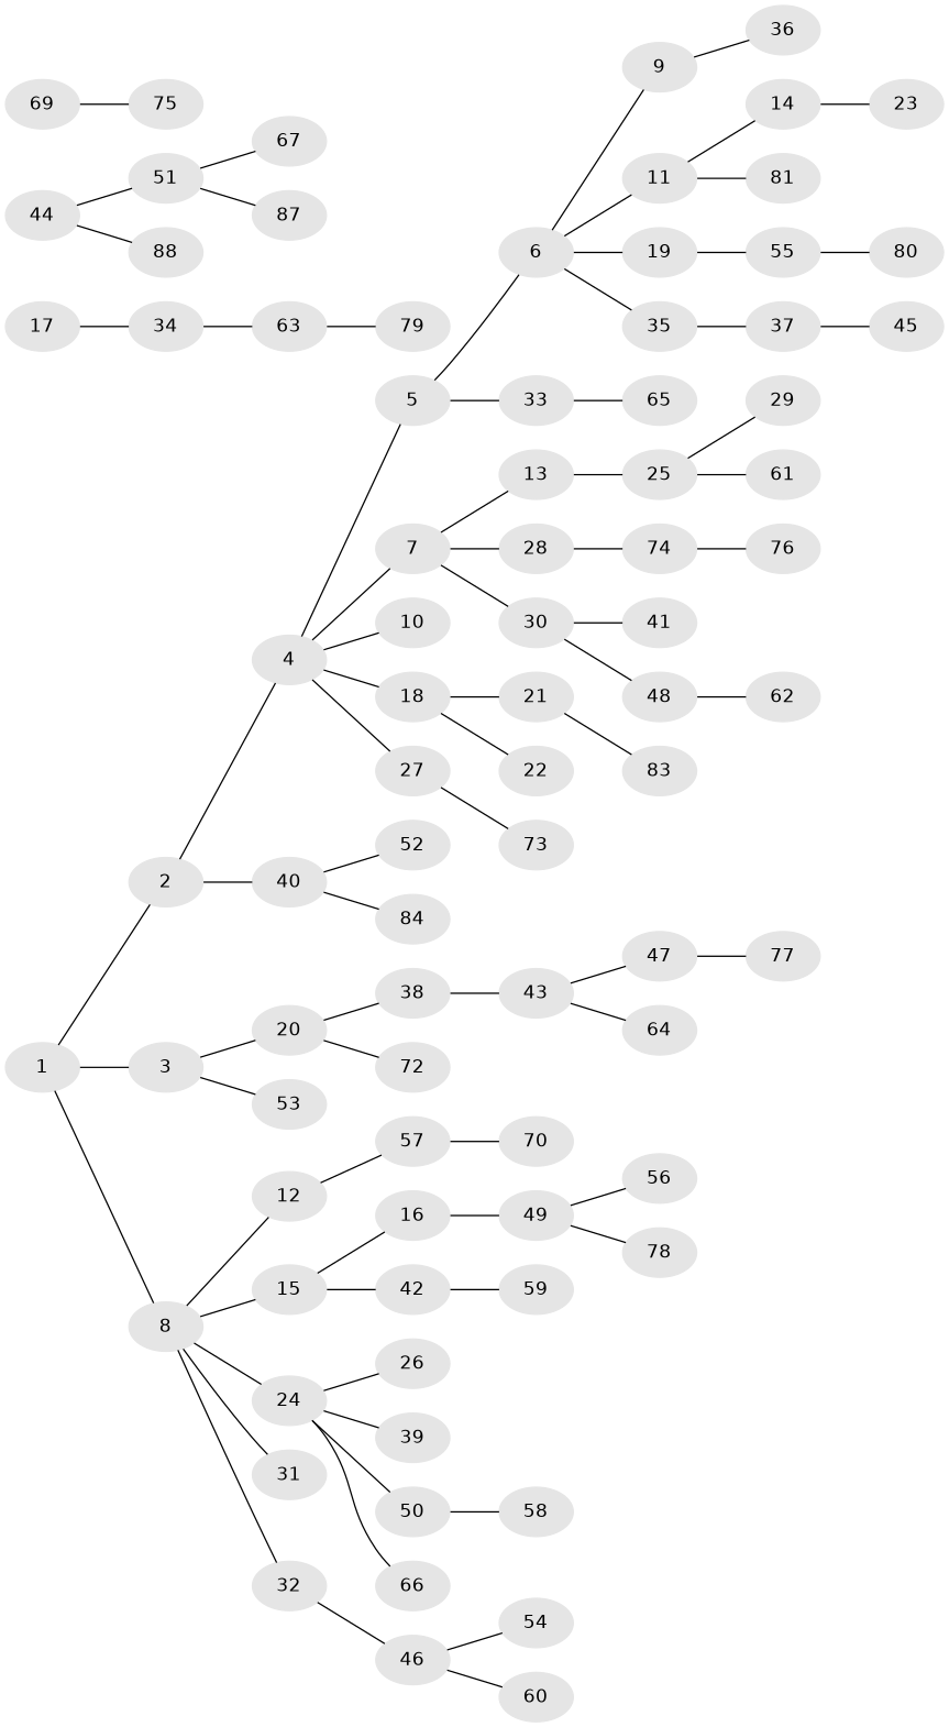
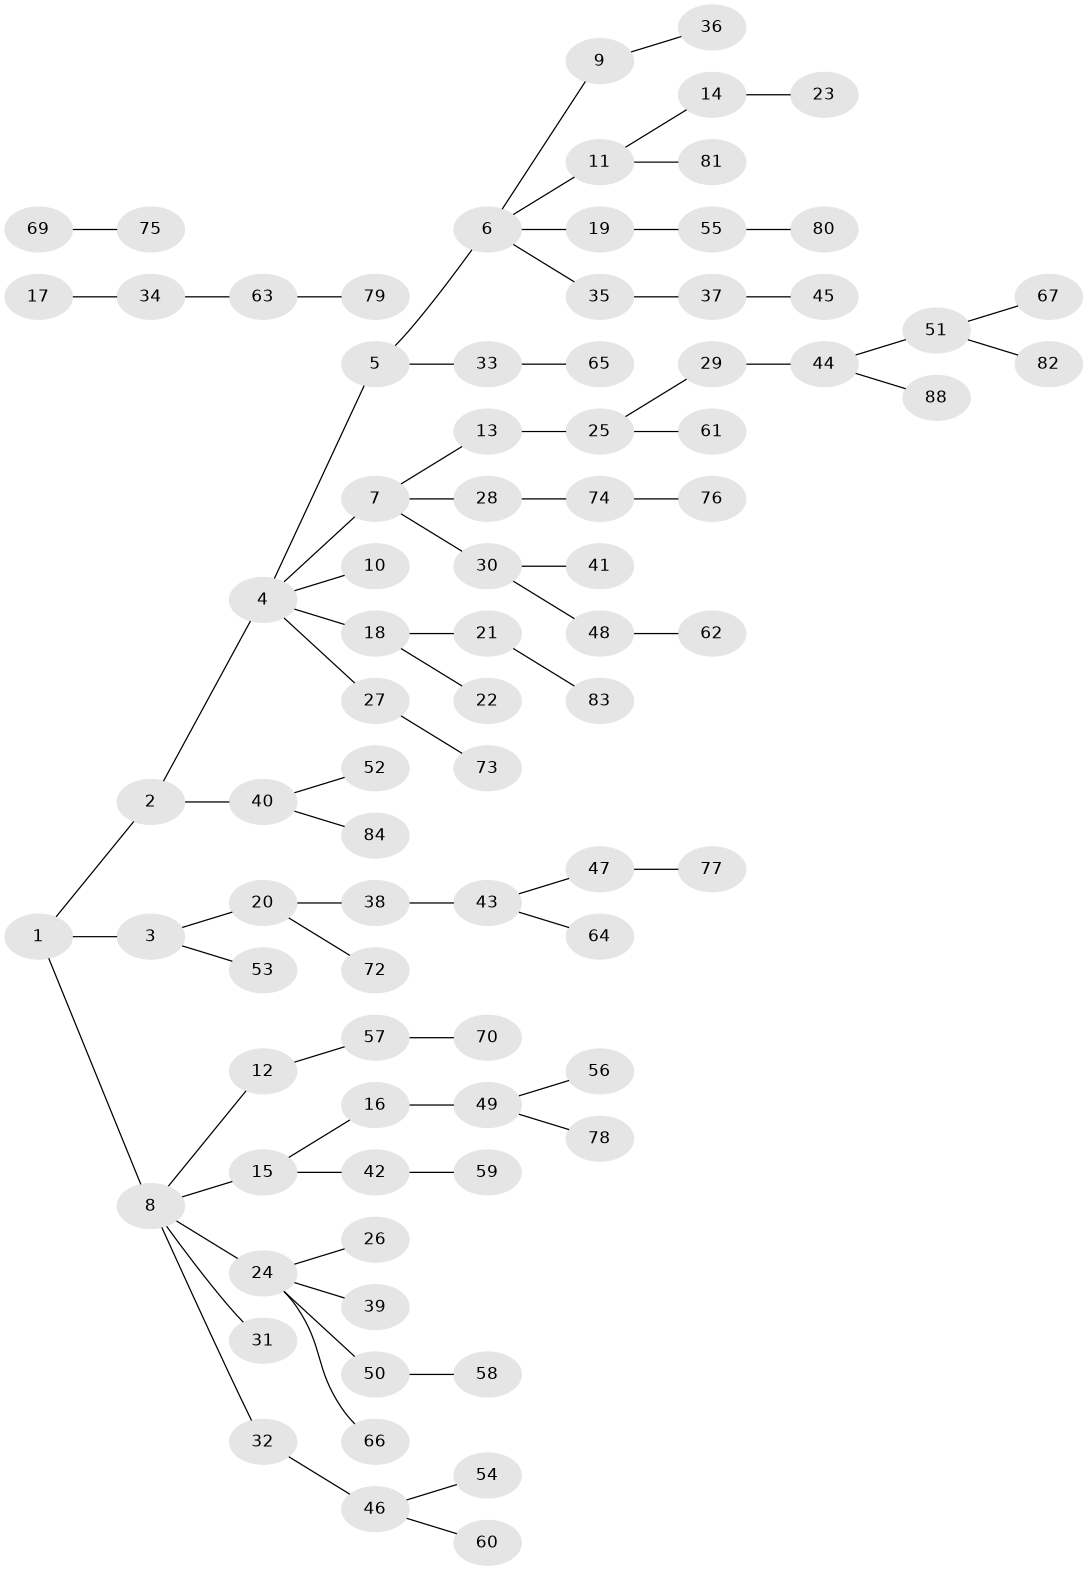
  graph {
    fontname="DejaVu Sans"
    rankdir=LR
    node [color=gray90 fontname="DejaVu Sans" style=filled]
    edge [fontname="DejaVu Sans"]
    1
    2
    3
    8
    4
    40
    20
    53
    12
    15
    24
    31
    32
    5
    7
    10
    18
    27
    52
    84
    38
    72
    6
    33
    13
    28
    30
    21
    22
    73
    9
    11
    19
    35
    65
    36
    14
    81
    55
    37
    25
    74
    41
    48
    57
    16
    42
    26
    39
    50
    66
    46
    23
    17
    34
    70
    29
    61
    49
    59
    56
    78
    63
    83
    80
    43
    58
    44
    76
    51
    n71 [label=88]
    62
    54
    60
    79
    45
    47
    64
    77
    67
-   82 [label=87]
+   82
    69
    75
    1 -- 2
    1 -- 3
    1 -- 8
    2 -- 4
    2 -- 40
    3 -- 20
    3 -- 53
    8 -- 12
    8 -- 15
    8 -- 24
    8 -- 31
    8 -- 32
    4 -- 5
    4 -- 7
    4 -- 10
    4 -- 18
    4 -- 27
    40 -- 52
    40 -- 84
    20 -- 38
    20 -- 72
    12 -- 57
    15 -- 16
    15 -- 42
    24 -- 26
    24 -- 39
    24 -- 50
    24 -- 66
    32 -- 46
    5 -- 6
    5 -- 33
    7 -- 13
    7 -- 28
    7 -- 30
    18 -- 21
    18 -- 22
    27 -- 73
    38 -- 43
    6 -- 9
    6 -- 11
    6 -- 19
    6 -- 35
    33 -- 65
    13 -- 25
    28 -- 74
    30 -- 41
    30 -- 48
    21 -- 83
    9 -- 36
    11 -- 14
    11 -- 81
    19 -- 55
    35 -- 37
    14 -- 23
    55 -- 80
    37 -- 45
    25 -- 29
    25 -- 61
    74 -- 76
    48 -- 62
    57 -- 70
    16 -- 49
    42 -- 59
    50 -- 58
    46 -- 54
    46 -- 60
    17 -- 34
    34 -- 63
+   29 -- 44
    49 -- 56
    49 -- 78
    63 -- 79
    43 -- 47
    43 -- 64
    44 -- 51
    44 -- n71
    51 -- 67
    51 -- 82
    47 -- 77
    69 -- 75
  }
